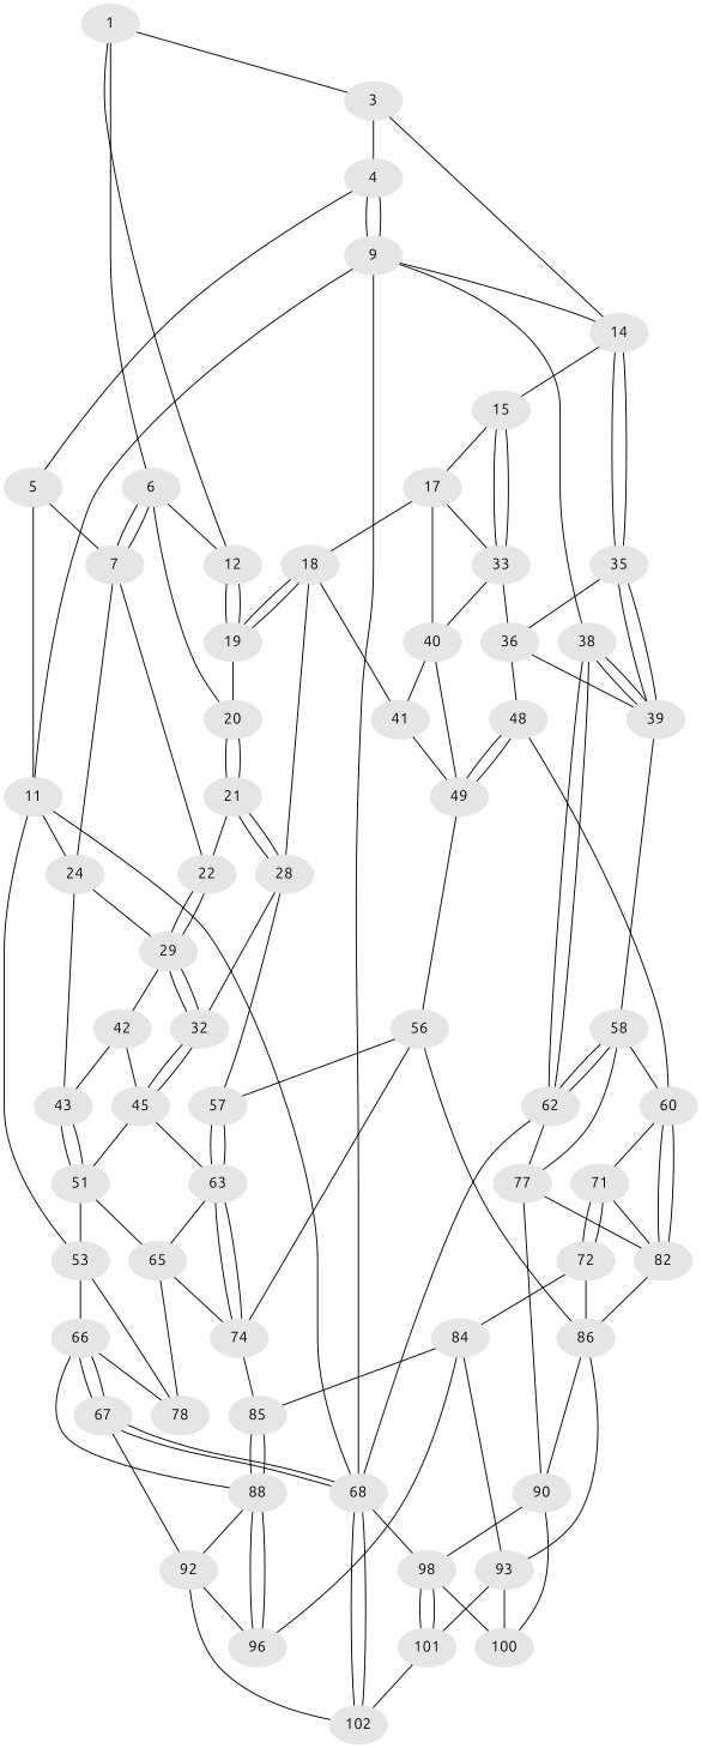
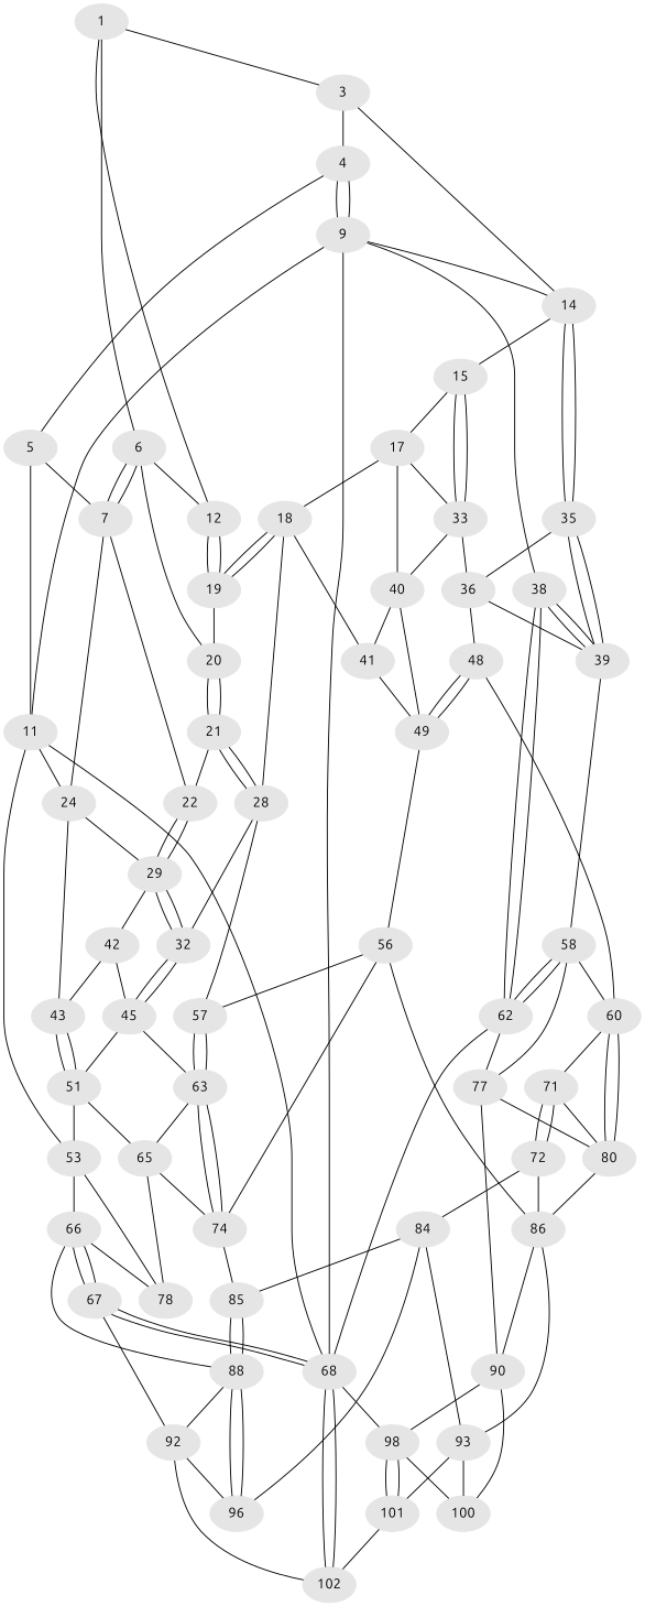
  graph {
    fontname=Ubuntu
    node [color=gray90 fontname=Ubuntu style=filled]
    edge [fontname=Ubuntu]
    1 [super="+2"]
    3
    6 [super="+13"]
    12
    4
    14
    7 [super="+23"]
    20
    19
    5 [super="+8"]
    9 [super="+10"]
    15 [super="+16"]
    17 [super="+34"]
    33 [super="+37"]
    11 [super="+26"]
    38
    68 [super="+69"]
    22
    24 [super="+25"]
    53 [super="+54"]
    21
    29 [super="+30"]
    43
    35
    39 [super="+50"]
    62 [super="+70"]
    98 [super="+99"]
    102
    66 [super="+82"]
    78
    36 [super="+47"]
    18 [super="+27"]
    40 [super="+44"]
    28 [super="+31"]
    41
    49 [super="+55"]
    32
    57
    42
    51 [super="+52"]
    45 [super="+46"]
    63 [super="+64"]
    48
    58 [super="+59"]
    60 [super="+61"]
    77 [super="+79"]
    56 [super="+73"]
    65 [super="+76"]
    74 [super="+75"]
    71
-   80 [super="+81" label=82]
+   80 [super="+81"]
    86 [super="+87"]
    67
    88 [super="+89"]
    72 [super="+83"]
    84 [super="+95"]
    85
    90 [super="+91"]
    92 [super="+97"]
    96
    100
    101
    93 [super="+94"]
    1 -- 3
    1 -- 6
    1 -- 12
    3 -- 4
    3 -- 14
    6 -- 12
    6 -- 7
    6 -- 7
    6 -- 20
    12 -- 19
    12 -- 19
    4 -- 5
    4 -- 9
    4 -- 9
    14 -- 15
    14 -- 35
    14 -- 35
    7 -- 22
    7 -- 24
    20 -- 21
    20 -- 21
    19 -- 20
    5 -- 7
    5 -- 11
    9 -- 14
    9 -- 11
    9 -- 38
    9 -- 68
    15 -- 17
    15 -- 33
    15 -- 33
    17 -- 33
    17 -- 18
    17 -- 40
    33 -- 36
    33 -- 40
    11 -- 68
    11 -- 24
    11 -- 53
    38 -- 39
    38 -- 39
    38 -- 62
    38 -- 62
    68 -- 98
    68 -- 102
    68 -- 102
    22 -- 29
    22 -- 29
    24 -- 29
    24 -- 43
    53 -- 66
    53 -- 78
    21 -- 22
    21 -- 28
    21 -- 28
    29 -- 32
    29 -- 32
    29 -- 42
    43 -- 51
    43 -- 51
    35 -- 39
    35 -- 39
    35 -- 36
    39 -- 58
    62 -- 68
    62 -- 77
    98 -- 100
    98 -- 101
    98 -- 101
    66 -- 78
    66 -- 67
    66 -- 67
    66 -- 88
    36 -- 39
    36 -- 48
    18 -- 19
    18 -- 19
    18 -- 28
    18 -- 41
    40 -- 41
    40 -- 49
    28 -- 32
    28 -- 57
    41 -- 49
    49 -- 56
    32 -- 45
    32 -- 45
    57 -- 63
    57 -- 63
    42 -- 43
    42 -- 45
    51 -- 53
    51 -- 65
    45 -- 51
    45 -- 63
    63 -- 65
    63 -- 74
    63 -- 74
    48 -- 49
    48 -- 49
    48 -- 60
    58 -- 62
    58 -- 62
    58 -- 60
    58 -- 77
    60 -- 71
    60 -- 80
    60 -- 80
    77 -- 80
    77 -- 90
    56 -- 57
    56 -- 74
    56 -- 86
    65 -- 78
    65 -- 74
    74 -- 85
    71 -- 80
    71 -- 72
    71 -- 72
    80 -- 86
    86 -- 90
    86 -- 93
    67 -- 68
    67 -- 68
    67 -- 92
    88 -- 92
    88 -- 96
    88 -- 96
    72 -- 86
    72 -- 84
    84 -- 85
    84 -- 96
    84 -- 93
    85 -- 88
    85 -- 88
    90 -- 98
    90 -- 100
    92 -- 102
    92 -- 96
    101 -- 102
    93 -- 100
    93 -- 101
  }
